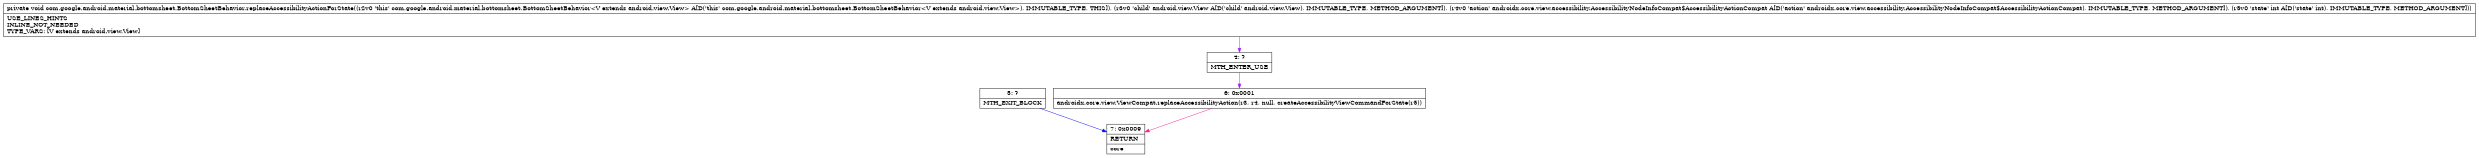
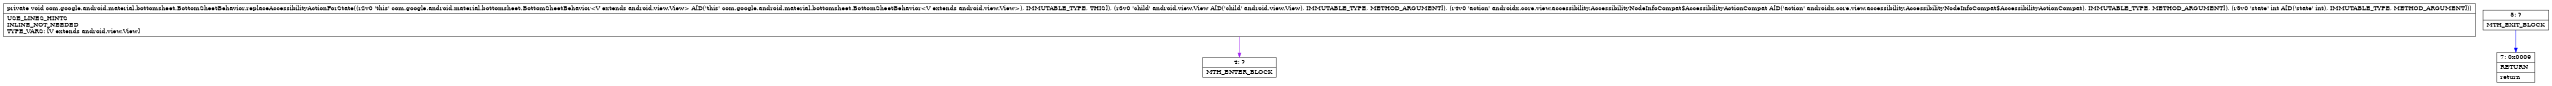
  digraph {
    node [shape=record]
    edge [color=purple]
-   n1 [label="{4\:\ ?|MTH_ENTER_USE\l}"]
-   n2 [label="{6\:\ 0x0001|androidx.core.view.ViewCompat.replaceAccessibilityAction(r3, r4, null, createAccessibilityViewCommandForState(r5))\l}"]
-   n3 [label="{7\:\ 0x0009|RETURN\l|core\l}"]
+   n1 [label="{4\:\ ?|MTH_ENTER_BLOCK\l}"]
+   n3 [label="{7\:\ 0x0009|RETURN\l|return\l}"]
    n4 [label="{5\:\ ?|MTH_EXIT_BLOCK\l}"]
    n5 [label="{private void com.google.android.material.bottomsheet.BottomSheetBehavior.replaceAccessibilityActionForState((r2v0 'this' com.google.android.material.bottomsheet.BottomSheetBehavior\<V extends android.view.View\> A[D('this' com.google.android.material.bottomsheet.BottomSheetBehavior\<V extends android.view.View\>), IMMUTABLE_TYPE, THIS]), (r3v0 'child' android.view.View A[D('child' android.view.View), IMMUTABLE_TYPE, METHOD_ARGUMENT]), (r4v0 'action' androidx.core.view.accessibility.AccessibilityNodeInfoCompat$AccessibilityActionCompat A[D('action' androidx.core.view.accessibility.AccessibilityNodeInfoCompat$AccessibilityActionCompat), IMMUTABLE_TYPE, METHOD_ARGUMENT]), (r5v0 'state' int A[D('state' int), IMMUTABLE_TYPE, METHOD_ARGUMENT]))  | USE_LINES_HINTS\lINLINE_NOT_NEEDED\lTYPE_VARS: [V extends android.view.View]\l}"]
-   n1 -> n2
-   n2 -> n3 [color=deeppink]
    n4 -> n3 [color=blue]
    n5 -> n1
  }
